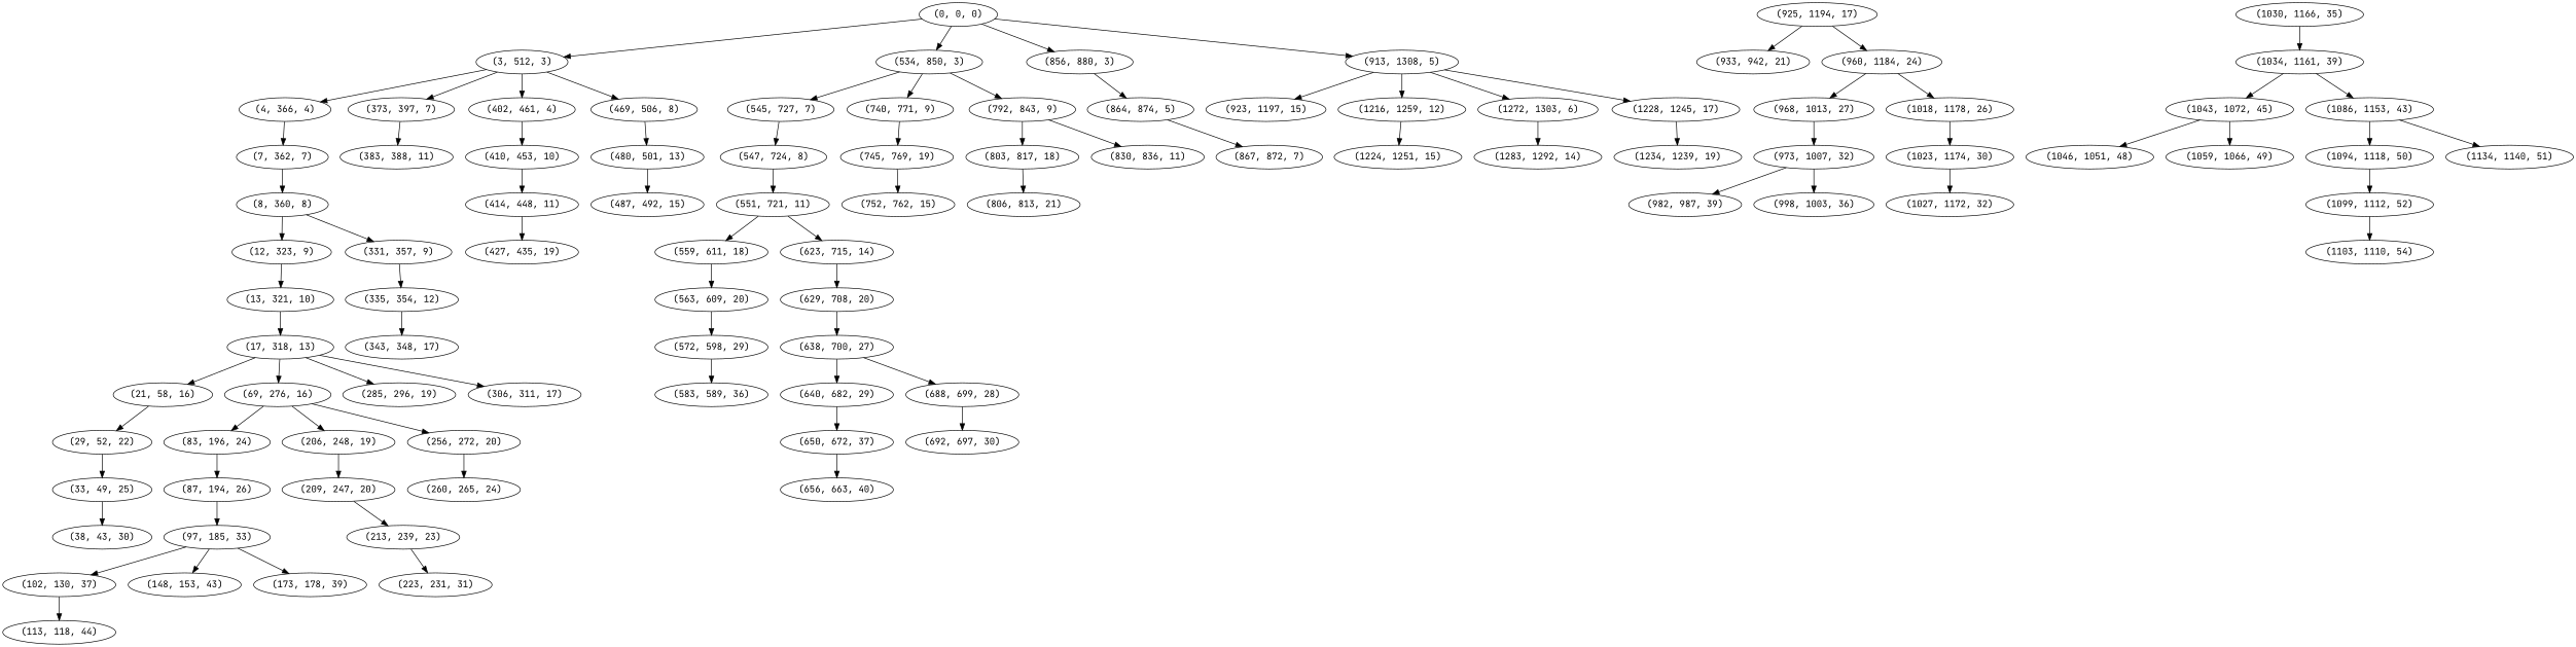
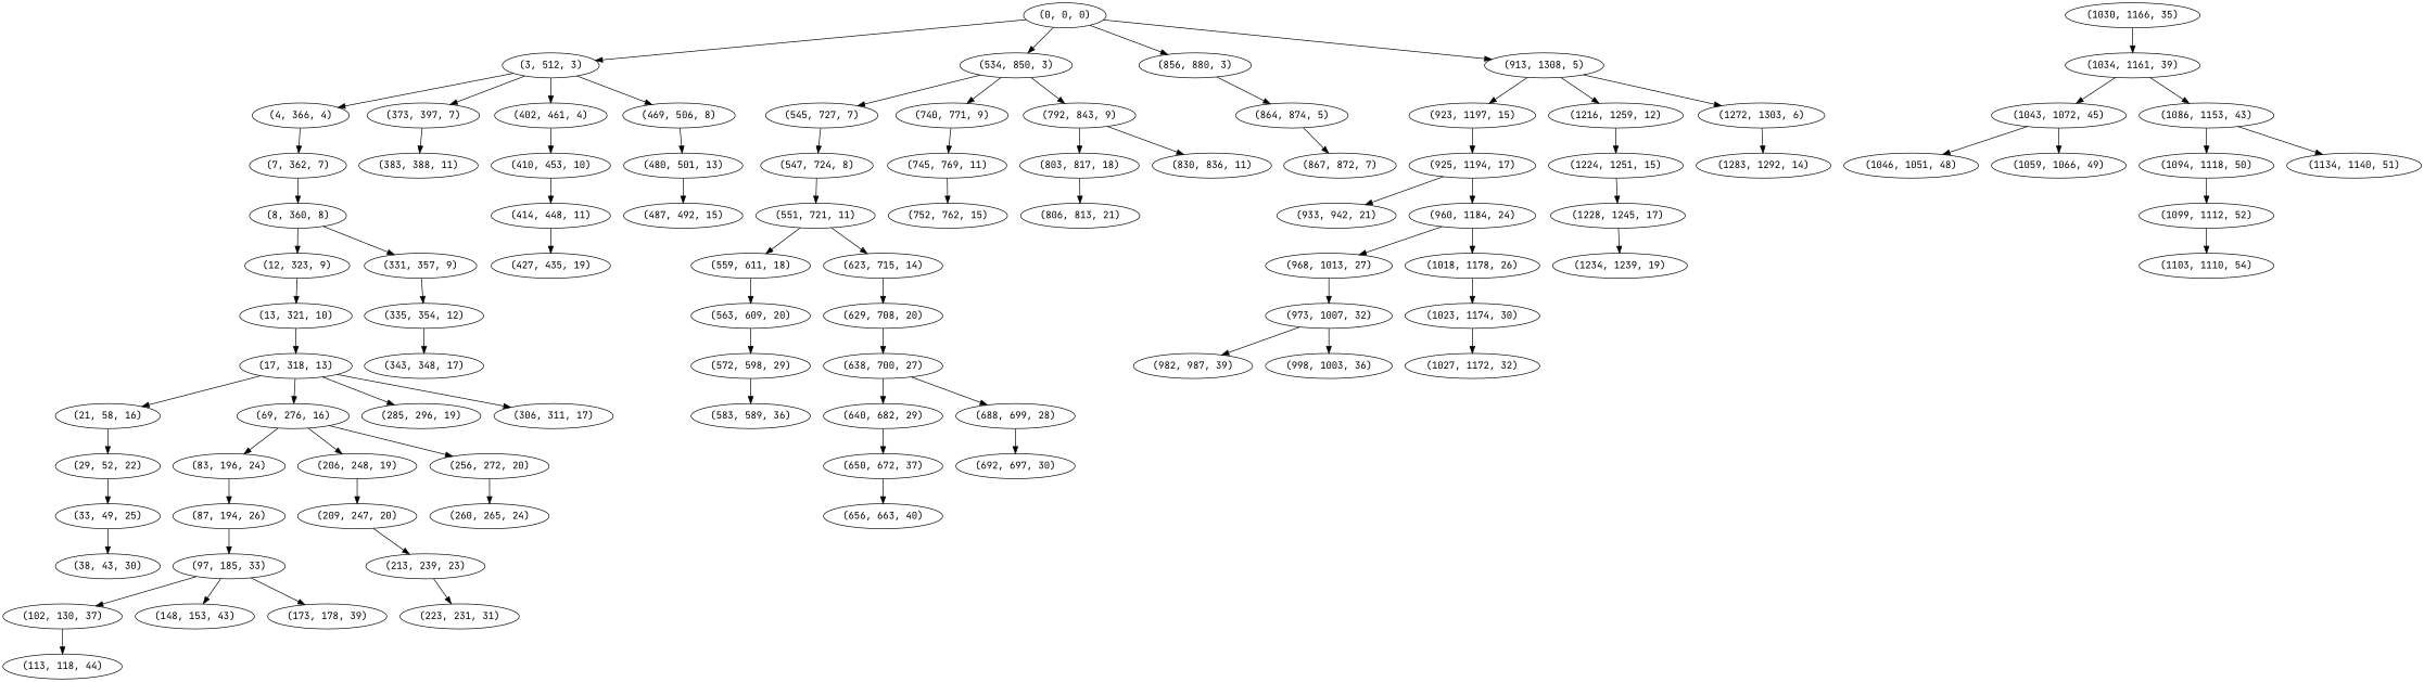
  digraph {
    fontname="JetBrains Mono"
    node [fontname="JetBrains Mono"]
    edge [fontname="JetBrains Mono"]
    "(0, 0, 0)"
    "(3, 512, 3)"
    "(534, 850, 3)"
    "(856, 880, 3)"
    "(913, 1308, 5)"
    "(4, 366, 4)"
    "(373, 397, 7)"
    "(402, 461, 4)"
    "(469, 506, 8)"
    "(545, 727, 7)"
    "(740, 771, 9)"
    "(792, 843, 9)"
    "(864, 874, 5)"
    "(923, 1197, 15)"
    "(1216, 1259, 12)"
    "(1272, 1303, 6)"
    "(7, 362, 7)"
    "(383, 388, 11)"
    "(410, 453, 10)"
    "(480, 501, 13)"
    "(8, 360, 8)"
    "(12, 323, 9)"
    "(331, 357, 9)"
    "(13, 321, 10)"
    "(335, 354, 12)"
    "(17, 318, 13)"
    "(21, 58, 16)"
    "(69, 276, 16)"
    "(285, 296, 19)"
    "(306, 311, 17)"
    "(29, 52, 22)"
    "(83, 196, 24)"
    "(206, 248, 19)"
    "(256, 272, 20)"
    "(33, 49, 25)"
    "(38, 43, 30)"
    "(87, 194, 26)"
    "(209, 247, 20)"
    "(260, 265, 24)"
    "(97, 185, 33)"
    "(102, 130, 37)"
    "(148, 153, 43)"
    "(173, 178, 39)"
    "(113, 118, 44)"
    "(213, 239, 23)"
    "(223, 231, 31)"
    "(343, 348, 17)"
    "(414, 448, 11)"
    "(427, 435, 19)"
    "(487, 492, 15)"
    "(547, 724, 8)"
-   "(745, 769, 11)" [label="(745, 769, 19)"]
+   "(745, 769, 11)"
    "(803, 817, 18)"
    "(830, 836, 11)"
    "(551, 721, 11)"
    "(559, 611, 18)"
    "(623, 715, 14)"
    "(563, 609, 20)"
    "(629, 708, 20)"
    "(572, 598, 29)"
    "(583, 589, 36)"
    "(638, 700, 27)"
    "(640, 682, 29)"
    "(688, 699, 28)"
    "(650, 672, 37)"
    "(692, 697, 30)"
    "(656, 663, 40)"
    "(752, 762, 15)"
    "(806, 813, 21)"
    "(867, 872, 7)"
    "(925, 1194, 17)"
    "(1224, 1251, 15)"
    "(1283, 1292, 14)"
    "(933, 942, 21)"
    "(960, 1184, 24)"
    "(968, 1013, 27)"
    "(1018, 1178, 26)"
    "(973, 1007, 32)"
    "(1023, 1174, 30)"
    "(982, 987, 39)"
    "(998, 1003, 36)"
    "(1027, 1172, 32)"
    "(1030, 1166, 35)"
    "(1034, 1161, 39)"
    "(1043, 1072, 45)"
    "(1086, 1153, 43)"
    "(1046, 1051, 48)"
    "(1059, 1066, 49)"
    "(1094, 1118, 50)"
    "(1134, 1140, 51)"
    "(1099, 1112, 52)"
    "(1103, 1110, 54)"
    "(1228, 1245, 17)"
    "(1234, 1239, 19)"
    "(0, 0, 0)" -> "(3, 512, 3)"
    "(0, 0, 0)" -> "(534, 850, 3)"
    "(0, 0, 0)" -> "(856, 880, 3)"
    "(0, 0, 0)" -> "(913, 1308, 5)"
    "(3, 512, 3)" -> "(4, 366, 4)"
    "(3, 512, 3)" -> "(373, 397, 7)"
    "(3, 512, 3)" -> "(402, 461, 4)"
    "(3, 512, 3)" -> "(469, 506, 8)"
    "(534, 850, 3)" -> "(545, 727, 7)"
    "(534, 850, 3)" -> "(740, 771, 9)"
    "(534, 850, 3)" -> "(792, 843, 9)"
    "(856, 880, 3)" -> "(864, 874, 5)"
    "(913, 1308, 5)" -> "(923, 1197, 15)"
    "(913, 1308, 5)" -> "(1216, 1259, 12)"
    "(913, 1308, 5)" -> "(1272, 1303, 6)"
    "(4, 366, 4)" -> "(7, 362, 7)"
    "(373, 397, 7)" -> "(383, 388, 11)"
    "(402, 461, 4)" -> "(410, 453, 10)"
    "(469, 506, 8)" -> "(480, 501, 13)"
    "(545, 727, 7)" -> "(547, 724, 8)"
    "(740, 771, 9)" -> "(745, 769, 11)"
    "(792, 843, 9)" -> "(803, 817, 18)"
    "(792, 843, 9)" -> "(830, 836, 11)"
    "(864, 874, 5)" -> "(867, 872, 7)"
+   "(923, 1197, 15)" -> "(925, 1194, 17)"
    "(1216, 1259, 12)" -> "(1224, 1251, 15)"
    "(1272, 1303, 6)" -> "(1283, 1292, 14)"
    "(7, 362, 7)" -> "(8, 360, 8)"
    "(410, 453, 10)" -> "(414, 448, 11)"
    "(480, 501, 13)" -> "(487, 492, 15)"
    "(8, 360, 8)" -> "(12, 323, 9)"
    "(8, 360, 8)" -> "(331, 357, 9)"
    "(12, 323, 9)" -> "(13, 321, 10)"
    "(331, 357, 9)" -> "(335, 354, 12)"
    "(13, 321, 10)" -> "(17, 318, 13)"
    "(335, 354, 12)" -> "(343, 348, 17)"
    "(17, 318, 13)" -> "(21, 58, 16)"
    "(17, 318, 13)" -> "(69, 276, 16)"
    "(17, 318, 13)" -> "(285, 296, 19)"
    "(17, 318, 13)" -> "(306, 311, 17)"
    "(21, 58, 16)" -> "(29, 52, 22)"
    "(69, 276, 16)" -> "(83, 196, 24)"
    "(69, 276, 16)" -> "(206, 248, 19)"
    "(69, 276, 16)" -> "(256, 272, 20)"
    "(29, 52, 22)" -> "(33, 49, 25)"
    "(83, 196, 24)" -> "(87, 194, 26)"
    "(206, 248, 19)" -> "(209, 247, 20)"
    "(256, 272, 20)" -> "(260, 265, 24)"
    "(33, 49, 25)" -> "(38, 43, 30)"
    "(87, 194, 26)" -> "(97, 185, 33)"
    "(209, 247, 20)" -> "(213, 239, 23)"
    "(97, 185, 33)" -> "(102, 130, 37)"
    "(97, 185, 33)" -> "(148, 153, 43)"
    "(97, 185, 33)" -> "(173, 178, 39)"
    "(102, 130, 37)" -> "(113, 118, 44)"
    "(213, 239, 23)" -> "(223, 231, 31)"
    "(414, 448, 11)" -> "(427, 435, 19)"
    "(547, 724, 8)" -> "(551, 721, 11)"
    "(745, 769, 11)" -> "(752, 762, 15)"
    "(803, 817, 18)" -> "(806, 813, 21)"
    "(551, 721, 11)" -> "(559, 611, 18)"
    "(551, 721, 11)" -> "(623, 715, 14)"
    "(559, 611, 18)" -> "(563, 609, 20)"
    "(623, 715, 14)" -> "(629, 708, 20)"
    "(563, 609, 20)" -> "(572, 598, 29)"
    "(629, 708, 20)" -> "(638, 700, 27)"
    "(572, 598, 29)" -> "(583, 589, 36)"
    "(638, 700, 27)" -> "(640, 682, 29)"
    "(638, 700, 27)" -> "(688, 699, 28)"
    "(640, 682, 29)" -> "(650, 672, 37)"
    "(688, 699, 28)" -> "(692, 697, 30)"
    "(650, 672, 37)" -> "(656, 663, 40)"
    "(925, 1194, 17)" -> "(933, 942, 21)"
    "(925, 1194, 17)" -> "(960, 1184, 24)"
-   "(913, 1308, 5)" -> "(1228, 1245, 17)"
+   "(1224, 1251, 15)" -> "(1228, 1245, 17)"
    "(960, 1184, 24)" -> "(968, 1013, 27)"
    "(960, 1184, 24)" -> "(1018, 1178, 26)"
    "(968, 1013, 27)" -> "(973, 1007, 32)"
    "(1018, 1178, 26)" -> "(1023, 1174, 30)"
    "(973, 1007, 32)" -> "(982, 987, 39)"
    "(973, 1007, 32)" -> "(998, 1003, 36)"
    "(1023, 1174, 30)" -> "(1027, 1172, 32)"
    "(1030, 1166, 35)" -> "(1034, 1161, 39)"
    "(1034, 1161, 39)" -> "(1043, 1072, 45)"
    "(1034, 1161, 39)" -> "(1086, 1153, 43)"
    "(1043, 1072, 45)" -> "(1046, 1051, 48)"
    "(1043, 1072, 45)" -> "(1059, 1066, 49)"
    "(1086, 1153, 43)" -> "(1094, 1118, 50)"
    "(1086, 1153, 43)" -> "(1134, 1140, 51)"
    "(1094, 1118, 50)" -> "(1099, 1112, 52)"
    "(1099, 1112, 52)" -> "(1103, 1110, 54)"
    "(1228, 1245, 17)" -> "(1234, 1239, 19)"
  }
